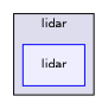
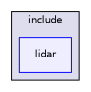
  digraph {
    compound=true
    n1 [fillcolor="#eeeeff" fontname=Helvetica fontsize=10 label=lidar pencolor=black shape=box style=filled color=blue]
    subgraph cluster_1 {
      bgcolor="#ddddee"
      fontname=Helvetica
      fontsize=10
-     label=lidar
+     label=include
      pencolor=black
      n1
    }
  }
